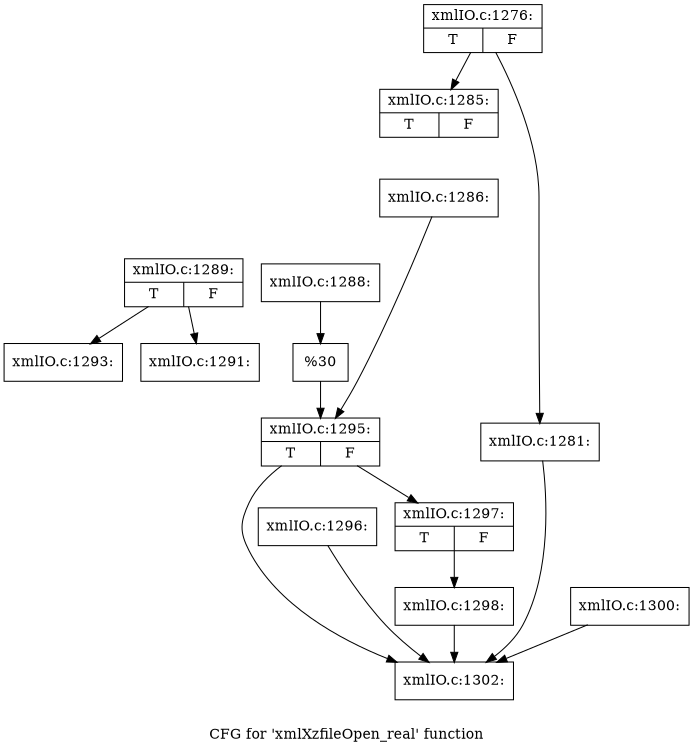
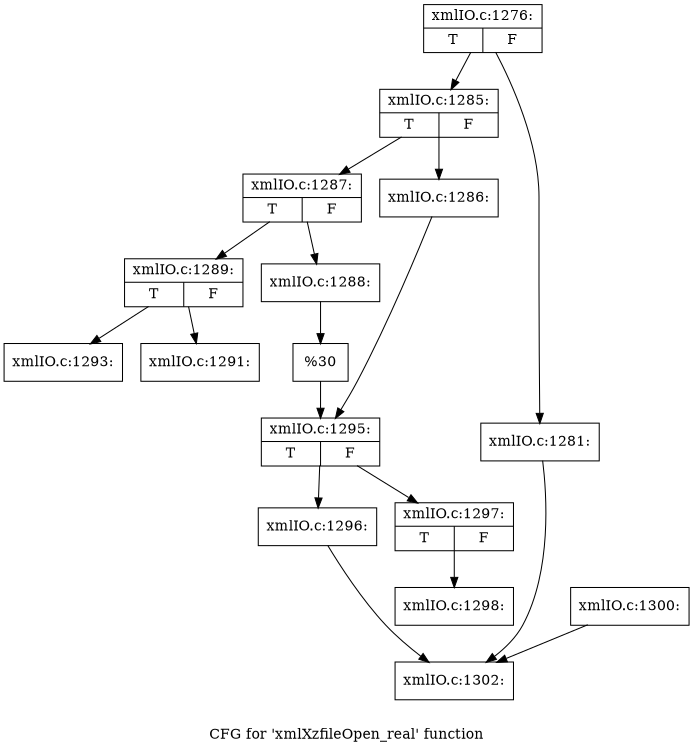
  digraph {
    label="CFG for 'xmlXzfileOpen_real' function"
    node [shape=record]
    n1 [label="{xmlIO.c:1276:|{<s0>T|<s1>F}}"]
    n2 [label="{xmlIO.c:1285:|{<s0>T|<s1>F}}"]
    n3 [label="{xmlIO.c:1281:}"]
+   n4 [label="{xmlIO.c:1287:|{<s0>T|<s1>F}}"]
    n5 [label="{xmlIO.c:1286:}"]
    n6 [label="{xmlIO.c:1302:}"]
    n7 [label="{xmlIO.c:1289:|{<s0>T|<s1>F}}"]
    n8 [label="{xmlIO.c:1288:}"]
    n9 [label="{xmlIO.c:1295:|{<s0>T|<s1>F}}"]
    n10 [label="{xmlIO.c:1293:}"]
    n11 [label="{xmlIO.c:1291:}"]
    n12 [label="{%30}"]
    n13 [label="{xmlIO.c:1296:}"]
    n14 [label="{xmlIO.c:1297:|{<s0>T|<s1>F}}"]
    n15 [label="{xmlIO.c:1298:}"]
    n16 [label="{xmlIO.c:1300:}"]
    n1 -> n2
    n1 -> n3
+   n2 -> n4
+   n2 -> n5
    n3 -> n6
+   n4 -> n7
+   n4 -> n8
    n5 -> n9
    n7 -> n10
    n7 -> n11
    n8 -> n12
-   n9 -> n6
+   n9 -> n13
    n9 -> n14
    n12 -> n9
    n13 -> n6
    n14 -> n15
-   n15 -> n6
    n16 -> n6
  }
